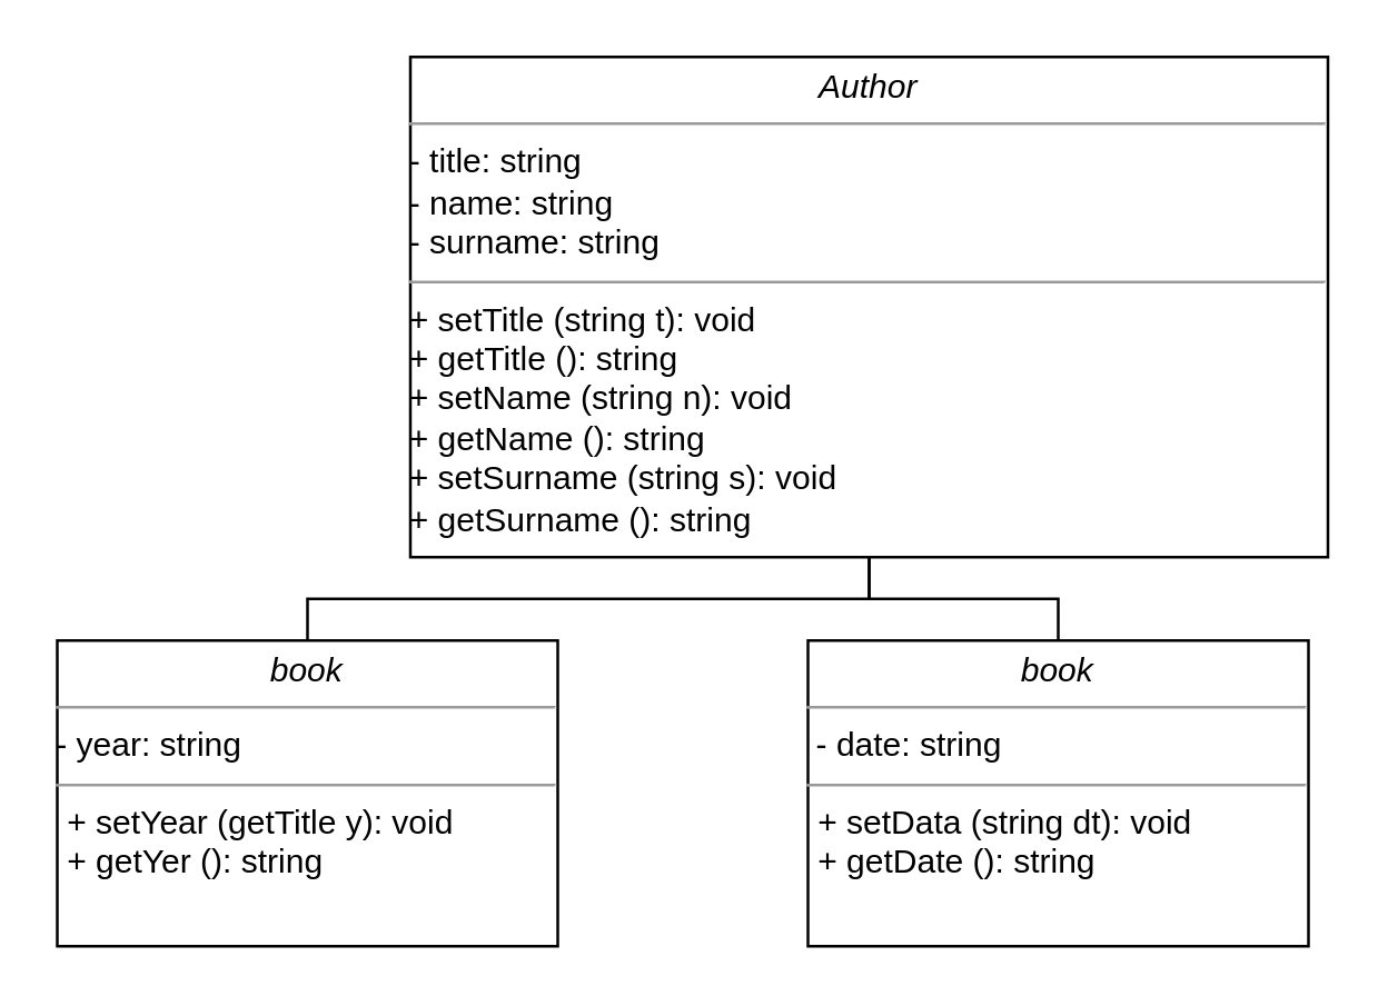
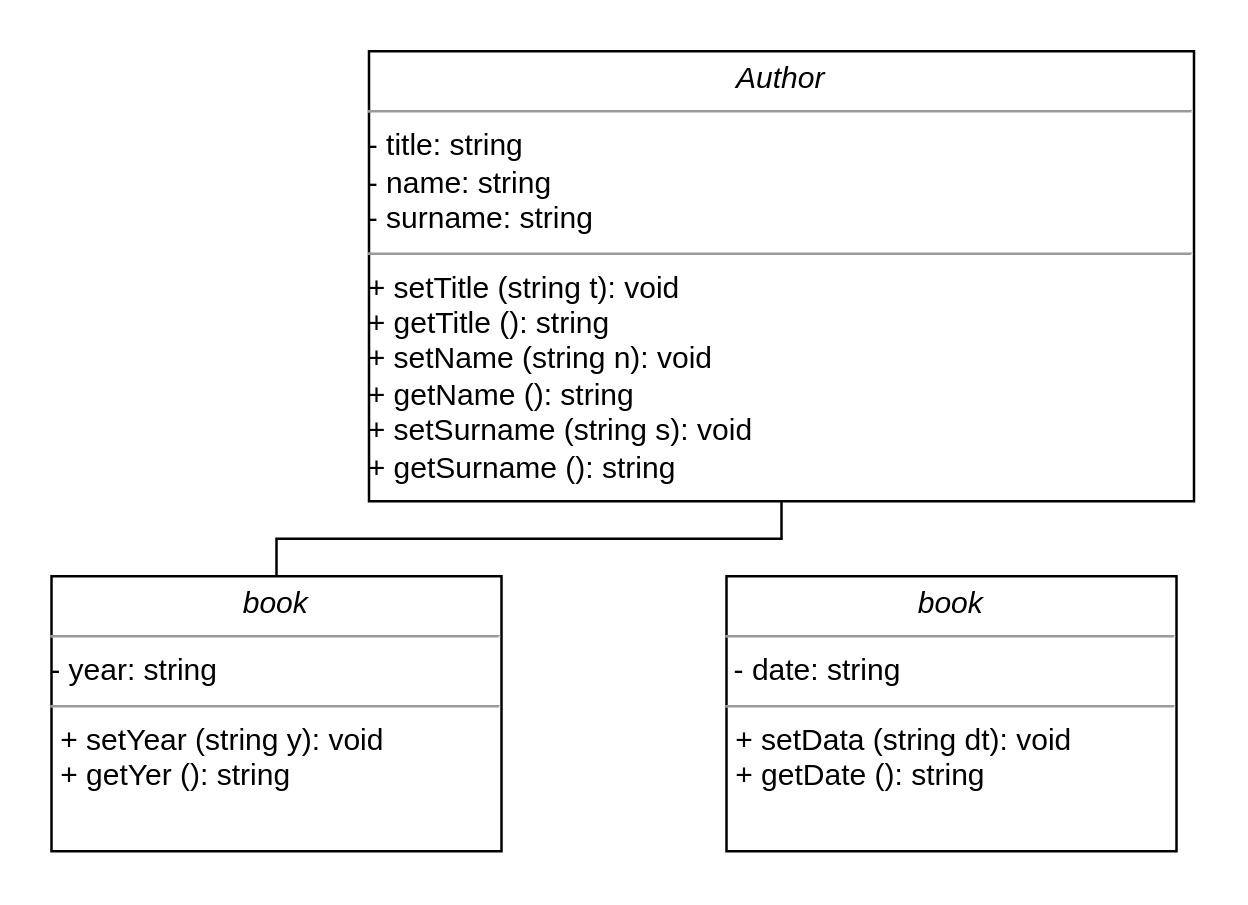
  <mxCell id="0" />
  <mxCell id="1" parent="0" />
  <mxCell id="2" value="&lt;p style=&quot;margin:0px;margin-top:4px;text-align:center;&quot;&gt;&lt;i&gt;Author&lt;/i&gt;&lt;/p&gt;&lt;hr size=&quot;1&quot;&gt;&lt;p style=&quot;margin:0px;margin-left:4px;&quot;&gt;&lt;/p&gt;&lt;div style=&quot;text-align: justify;&quot;&gt;&lt;/div&gt;- title: string&lt;div style=&quot;text-align: justify;&quot;&gt;&lt;span style=&quot;background-color: initial;&quot;&gt;- name: string&lt;/span&gt;&lt;/div&gt;&lt;div style=&quot;text-align: justify;&quot;&gt;&lt;span style=&quot;background-color: initial;&quot;&gt;- surname: string&lt;/span&gt;&lt;/div&gt;&lt;hr size=&quot;1&quot;&gt;+ setTitle (string t): void&lt;br style=&quot;border-color: var(--border-color);&quot;&gt;+ getTitle (): string&lt;br&gt;&lt;span style=&quot;background-color: initial;&quot;&gt;+ setName (string n): void&lt;br&gt;&lt;/span&gt;&lt;span style=&quot;background-color: initial;&quot;&gt;+ getName (): string&lt;br&gt;&lt;/span&gt;&lt;span style=&quot;background-color: initial;&quot;&gt;+ setSurname (string s): void&lt;br&gt;&lt;/span&gt;&lt;span style=&quot;background-color: initial;&quot;&gt;+ getSurname (): string&lt;br&gt;&lt;/span&gt;" style="verticalAlign=top;align=left;overflow=fill;fontSize=12;fontFamily=Helvetica;html=1;rounded=0;shadow=0;comic=0;labelBackgroundColor=none;strokeWidth=1" vertex="1" parent="1"><mxGeometry x="147" y="20" width="330" height="180" as="geometry" /></mxCell>
- <mxCell id="3" value="&lt;p style=&quot;margin:0px;margin-top:4px;text-align:center;&quot;&gt;&lt;i style=&quot;background-color: initial;&quot;&gt;book&lt;/i&gt;&lt;br&gt;&lt;/p&gt;&lt;hr size=&quot;1&quot;&gt;&lt;p style=&quot;margin:0px;margin-left:4px;&quot;&gt;&lt;/p&gt;&lt;div style=&quot;text-align: justify;&quot;&gt;&lt;span style=&quot;background-color: initial;&quot;&gt;- year: string&lt;/span&gt;&lt;/div&gt;&lt;hr size=&quot;1&quot;&gt;&lt;p style=&quot;margin:0px;margin-left:4px;&quot;&gt;+ setYear (getTitle y): void&lt;/p&gt;&lt;p style=&quot;margin:0px;margin-left:4px;&quot;&gt;&lt;span style=&quot;background-color: initial;&quot;&gt;+ getYer (): string&lt;/span&gt;&lt;/p&gt;" style="verticalAlign=top;align=left;overflow=fill;fontSize=12;fontFamily=Helvetica;html=1;rounded=0;shadow=0;comic=0;labelBackgroundColor=none;strokeWidth=1" vertex="1" parent="1"><mxGeometry x="20" y="230" width="180" height="110" as="geometry" /></mxCell>
+ <mxCell id="3" value="&lt;p style=&quot;margin:0px;margin-top:4px;text-align:center;&quot;&gt;&lt;i style=&quot;background-color: initial;&quot;&gt;book&lt;/i&gt;&lt;br&gt;&lt;/p&gt;&lt;hr size=&quot;1&quot;&gt;&lt;p style=&quot;margin:0px;margin-left:4px;&quot;&gt;&lt;/p&gt;&lt;div style=&quot;text-align: justify;&quot;&gt;&lt;span style=&quot;background-color: initial;&quot;&gt;- year: string&lt;/span&gt;&lt;/div&gt;&lt;hr size=&quot;1&quot;&gt;&lt;p style=&quot;margin:0px;margin-left:4px;&quot;&gt;+ setYear (string y): void&lt;/p&gt;&lt;p style=&quot;margin:0px;margin-left:4px;&quot;&gt;&lt;span style=&quot;background-color: initial;&quot;&gt;+ getYer (): string&lt;/span&gt;&lt;/p&gt;" style="verticalAlign=top;align=left;overflow=fill;fontSize=12;fontFamily=Helvetica;html=1;rounded=0;shadow=0;comic=0;labelBackgroundColor=none;strokeWidth=1" vertex="1" parent="1"><mxGeometry x="20" y="230" width="180" height="110" as="geometry" /></mxCell>
  <mxCell id="4" value="&lt;p style=&quot;margin:0px;margin-top:4px;text-align:center;&quot;&gt;&lt;i style=&quot;background-color: initial;&quot;&gt;book&lt;/i&gt;&lt;br&gt;&lt;/p&gt;&lt;hr size=&quot;1&quot;&gt;&lt;p style=&quot;margin:0px;margin-left:4px;&quot;&gt;&lt;/p&gt;&lt;div style=&quot;text-align: justify;&quot;&gt;&lt;span style=&quot;background-color: initial;&quot;&gt;&amp;nbsp;- date: string&lt;/span&gt;&lt;/div&gt;&lt;hr size=&quot;1&quot;&gt;&lt;p style=&quot;margin:0px;margin-left:4px;&quot;&gt;+ setData (string dt): void&lt;br&gt;+ getDate (): string&lt;/p&gt;" style="verticalAlign=top;align=left;overflow=fill;fontSize=12;fontFamily=Helvetica;html=1;rounded=0;shadow=0;comic=0;labelBackgroundColor=none;strokeWidth=1" vertex="1" parent="1"><mxGeometry x="290" y="230" width="180" height="110" as="geometry" /></mxCell>
  <mxCell id="5" value="" style="endArrow=none;html=1;edgeStyle=orthogonalEdgeStyle;rounded=0;entryX=0.5;entryY=0;entryDx=0;entryDy=0;exitX=0.5;exitY=1;exitDx=0;exitDy=0;" edge="1" parent="1" source="2" target="3"><mxGeometry relative="1" as="geometry"><mxPoint x="-26" y="220" as="sourcePoint" /><mxPoint x="134" y="220" as="targetPoint" /></mxGeometry></mxCell>
- <mxCell id="6" value="" style="endArrow=none;html=1;edgeStyle=orthogonalEdgeStyle;rounded=0;exitX=0.5;exitY=1;exitDx=0;exitDy=0;entryX=0.5;entryY=0;entryDx=0;entryDy=0;" edge="1" parent="1" source="2" target="4"><mxGeometry relative="1" as="geometry"><mxPoint x="414" y="90" as="sourcePoint" /><mxPoint x="574" y="90" as="targetPoint" /></mxGeometry></mxCell>
